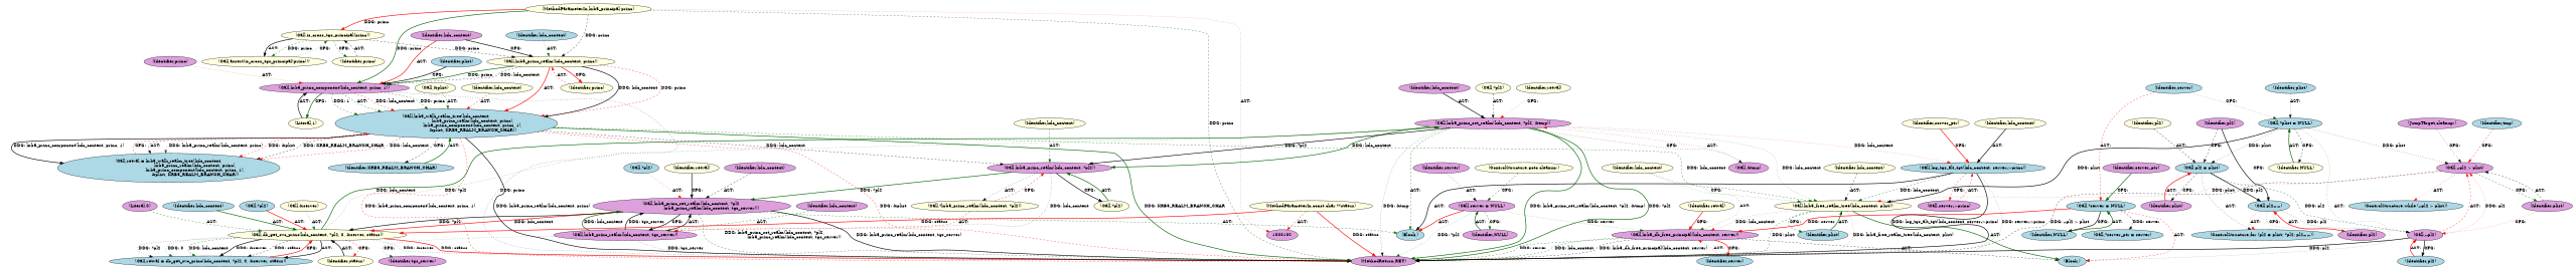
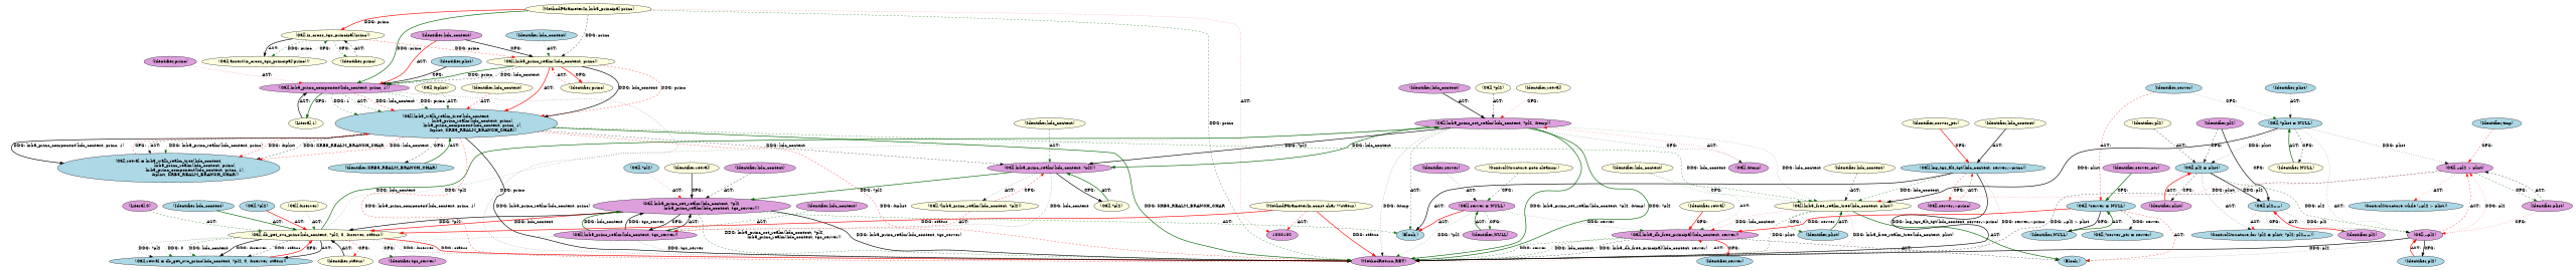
  digraph {
    node [fillcolor=plum style=filled]
    edge [color=black style=bold]
    n1 [label="(Call,krb5_db_free_principal(kdc_context, server))"]
    n2 [fillcolor=lightblue label="(Identifier,server)"]
    n3 [fillcolor=lightblue label="(Block,)"]
    n4 [label="(MethodReturn,RET)"]
    n5 [fillcolor=lightyellow label="(Call,krb5_free_realm_tree(kdc_context, plist))"]
    n6 [fillcolor=lightblue label="(Identifier,plist)"]
    n7 [label="(Call,krb5_princ_set_realm(kdc_context, *pl2, &tmp))"]
    n8 [label="(Call,krb5_princ_realm(kdc_context, *pl2))"]
    n9 [fillcolor=lightblue label="(Call,log_tgs_alt_tgt(kdc_context, server->princ))"]
    n10 [fillcolor=lightblue label="(Block,)"]
    n11 [label="(Call,&tmp)"]
    n12 [label="(Call,krb5_princ_set_realm(kdc_context, *pl2,\n                             krb5_princ_realm(kdc_context, tgs_server)))"]
    n13 [label="(Call,krb5_princ_realm(kdc_context, tgs_server))"]
    n14 [fillcolor=lightyellow label="(Call,*krb5_princ_realm(kdc_context, *pl2))"]
    n15 [fillcolor=lightyellow label="(Call,*pl2)"]
    n16 [label="(Call,server->princ)"]
    n17 [fillcolor=lightyellow label="(Call,db_get_svc_princ(kdc_context, *pl2, 0, &server, status))"]
    n18 [fillcolor=lightblue label="(Call,retval = db_get_svc_princ(kdc_context, *pl2, 0, &server, status))"]
    n19 [fillcolor=lightyellow label="(Identifier,status)"]
    n20 [label="(Identifier,tgs_server)"]
    n21 [fillcolor=lightblue label="(Call,krb5_walk_realm_tree(kdc_context,\n                                       krb5_princ_realm(kdc_context, princ),\n                                       krb5_princ_component(kdc_context, princ, 1),\n                                       &plist, KRB5_REALM_BRANCH_CHAR))"]
    n22 [fillcolor=lightblue label="(Identifier,KRB5_REALM_BRANCH_CHAR)"]
    n23 [fillcolor=lightblue label="(Call,retval = krb5_walk_realm_tree(kdc_context,\n                                       krb5_princ_realm(kdc_context, princ),\n                                       krb5_princ_component(kdc_context, princ, 1),\n                                       &plist, KRB5_REALM_BRANCH_CHAR))"]
    n24 [label="(Call,krb5_princ_component(kdc_context, princ, 1))"]
    n25 [fillcolor=lightyellow label="(Literal,1)"]
    n26 [fillcolor=lightyellow label="(Call,krb5_princ_realm(kdc_context, princ))"]
    n27 [fillcolor=lightyellow label="(Identifier,princ)"]
    n28 [fillcolor=lightyellow label="(Call,is_cross_tgs_principal(princ))"]
    n29 [fillcolor=lightyellow label="(Call,assert(is_cross_tgs_principal(princ)))"]
    n30 [fillcolor=lightyellow label="(Identifier,princ)"]
    n31 [fillcolor=lightyellow label="(MethodParameterIn,krb5_principal princ)"]
    1000102
    n33 [fillcolor=lightyellow label="(MethodParameterIn,const char **status)"]
    n34 [label="(Call,--pl2 > plist)"]
    n35 [label="(Identifier,plist)"]
    n36 [fillcolor=lightblue label="(ControlStructure,while (--pl2 > plist))"]
    n37 [label="(Call,--pl2)"]
    n38 [fillcolor=lightblue label="(Identifier,pl2)"]
    n39 [fillcolor=lightblue label="(Call,pl2 = plist)"]
    n40 [fillcolor=lightblue label="(Call,pl2++)"]
    n41 [fillcolor=lightblue label="(ControlStructure,for (pl2 = plist; *pl2; pl2++))"]
    n42 [label="(Identifier,plist)"]
    n43 [label="(Identifier,pl2)"]
    n44 [fillcolor=lightblue label="(Call,*plist = NULL)"]
    n45 [fillcolor=lightyellow label="(Identifier,NULL)"]
    n46 [fillcolor=lightblue label="(Call,*server = NULL)"]
    n47 [fillcolor=lightblue label="(Identifier,NULL)"]
    n48 [fillcolor=lightblue label="(Call,*server_ptr = server)"]
    n49 [label="(Call,server = NULL)"]
    n50 [label="(Identifier,NULL)"]
-   n51 [label="(JumpTarget,cleanup:)"]
    n52 [fillcolor=lightyellow label="(Identifier,kdc_context)"]
    n53 [label="(Literal,0)"]
    n54 [fillcolor=lightyellow label="(Identifier,server_ptr)"]
    n55 [fillcolor=lightblue label="(Call,*pl2)"]
    n56 [label="(Identifier,kdc_context)"]
    n57 [fillcolor=lightyellow label="(Identifier,kdc_context)"]
    n58 [fillcolor=lightblue label="(Identifier,kdc_context)"]
    n59 [fillcolor=lightyellow label="(Call,&plist)"]
    n60 [fillcolor=lightyellow label="(Identifier,pl2)"]
    n61 [fillcolor=lightyellow label="(Call,*pl2)"]
    n62 [fillcolor=lightyellow label="(Call,&server)"]
    n63 [fillcolor=lightyellow label="(Identifier,kdc_context)"]
    n64 [fillcolor=lightyellow label="(Identifier,kdc_context)"]
    n65 [fillcolor=lightyellow label="(Identifier,retval)"]
    n66 [fillcolor=lightblue label="(Identifier,server)"]
    n67 [fillcolor=lightyellow label="(Identifier,retval)"]
    n68 [fillcolor=lightyellow label="(Identifier,kdc_context)"]
    n69 [label="(Identifier,kdc_context)"]
    n70 [fillcolor=lightblue label="(Identifier,plist)"]
    n71 [label="(Identifier,server_ptr)"]
    n72 [fillcolor=lightblue label="(Identifier,plist)"]
    n73 [fillcolor=lightblue label="(Call,*pl2)"]
    n74 [fillcolor=lightblue label="(Identifier,tmp)"]
    n75 [label="(Identifier,pl2)"]
    n76 [label="(Identifier,server)"]
    n77 [fillcolor=lightblue label="(Identifier,kdc_context)"]
    n78 [fillcolor=lightyellow label="(ControlStructure,goto cleanup;)"]
    n79 [fillcolor=lightyellow label="(Identifier,retval)"]
    n80 [label="(Identifier,kdc_context)"]
    n81 [label="(Identifier,kdc_context)"]
    n82 [label="(Identifier,princ)"]
    n1 -> n2 [color=red label="CFG: "]
    n1 -> n3 [label="AST: " style=dashed]
    n1 -> n4 [color=darkgreen label="DDG: kdc_context" style=dashed]
    n1 -> n4 [label="DDG: krb5_db_free_principal(kdc_context, server)" style=dashed]
    n1 -> n4 [color=darkgreen label="DDG: server" style=dashed]
    n2 -> n1 [color=red label="AST: " style=dotted]
    n5 -> n1 [color=red label="DDG: kdc_context" style=dotted]
    n5 -> n3 [color=darkgreen label="AST: "]
    n5 -> n4 [color=darkgreen label="DDG: plist" style=dashed]
    n5 -> n4 [color=red label="DDG: krb5_free_realm_tree(kdc_context, plist)" style=dotted]
    n5 -> n6 [color=darkgreen label="CFG: " style=dashed]
    n6 -> n5 [color=darkgreen label="AST: "]
    n7 -> n4 [label="DDG: &tmp" style=dotted]
    n7 -> n4 [color=darkgreen label="DDG: krb5_princ_set_realm(kdc_context, *pl2, &tmp)"]
    n7 -> n4 [color=darkgreen label="DDG: *pl2"]
    n7 -> n5 [color=darkgreen label="DDG: kdc_context" style=dotted]
    n7 -> n8 [color=darkgreen label="DDG: kdc_context"]
    n7 -> n8 [label="DDG: *pl2"]
-   n7 -> n9 [color=red label="DDG: kdc_context" style=dotted]
    n7 -> n10 [color=darkgreen label="AST: " style=dashed]
    n7 -> n11 [label="CFG: " style=dotted]
    n8 -> n12 [color=darkgreen label="DDG: *pl2"]
    n8 -> n13 [label="DDG: kdc_context" style=dotted]
    n8 -> n14 [label="AST: " style=dotted]
    n8 -> n15 [label="CFG: "]
    n9 -> n4 [label="DDG: log_tgs_alt_tgt(kdc_context, server->princ)"]
    n9 -> n4 [color=darkgreen label="DDG: server->princ" style=dotted]
    n9 -> n5 [color=darkgreen label="DDG: kdc_context" style=dashed]
    n9 -> n10 [label="AST: "]
    n9 -> n16 [color=red label="CFG: " style=dashed]
    n11 -> n7 [color=red label="AST: " style=dotted]
    n12 -> n4 [label="DDG: krb5_princ_realm(kdc_context, tgs_server)"]
    n12 -> n4 [color=darkgreen label="DDG: krb5_princ_set_realm(kdc_context, *pl2,\n                             krb5_princ_realm(kdc_context, tgs_server))" style=dashed]
    n12 -> n10 [color=darkgreen label="AST: " style=dashed]
    n12 -> n13 [label="CFG: "]
    n12 -> n17 [color=red label="DDG: kdc_context"]
    n12 -> n17 [label="DDG: *pl2"]
    n13 -> n4 [label="DDG: tgs_server" style=dotted]
    n13 -> n12 [label="AST: "]
    n13 -> n12 [color=darkgreen label="DDG: kdc_context"]
    n13 -> n12 [label="DDG: tgs_server"]
    n13 -> n20 [color=darkgreen label="CFG: " style=dotted]
    n14 -> n8 [color=red label="CFG: " style=dashed]
    n14 -> n13 [color=red label="AST: " style=dashed]
    n15 -> n8 [color=darkgreen label="AST: "]
    n16 -> n9 [color=red label="AST: " style=dashed]
    n17 -> n4 [label="DDG: &server" style=dotted]
    n17 -> n4 [color=red label="DDG: status"]
    n17 -> n7 [color=darkgreen label="DDG: kdc_context"]
    n17 -> n7 [color=darkgreen label="DDG: *pl2" style=dotted]
    n17 -> n18 [label="AST: "]
    n17 -> n18 [label="DDG: &server"]
    n17 -> n18 [label="DDG: *pl2" style=dotted]
    n17 -> n18 [color=darkgreen label="DDG: 0" style=dotted]
    n17 -> n18 [color=darkgreen label="DDG: kdc_context" style=dashed]
    n17 -> n18 [label="DDG: status" style=dashed]
    n17 -> n19 [color=red label="CFG: " style=dashed]
    n18 -> n17 [color=red label="CFG: "]
    n19 -> n17 [label="AST: "]
    n21 -> n4 [color=red label="DDG: &plist" style=dashed]
    n21 -> n4 [color=darkgreen label="DDG: KRB5_REALM_BRANCH_CHAR"]
    n21 -> n4 [color=red label="DDG: krb5_princ_component(kdc_context, princ, 1)" style=dashed]
    n21 -> n4 [label="DDG: krb5_princ_realm(kdc_context, princ)"]
    n21 -> n5 [color=darkgreen label="DDG: kdc_context" style=dashed]
    n21 -> n8 [label="DDG: kdc_context" style=dashed]
    n21 -> n22 [label="CFG: " style=dashed]
    n21 -> n23 [label="AST: " style=dashed]
    n21 -> n23 [color=darkgreen label="DDG: krb5_princ_realm(kdc_context, princ)" style=dotted]
    n21 -> n23 [label="DDG: KRB5_REALM_BRANCH_CHAR" style=dashed]
    n21 -> n23 [color=red label="DDG: &plist" style=dashed]
    n21 -> n23 [color=red label="DDG: kdc_context" style=dashed]
    n21 -> n23 [label="DDG: krb5_princ_component(kdc_context, princ, 1)"]
    n22 -> n21 [color=darkgreen label="AST: "]
    n23 -> n21 [color=red label="CFG: " style=dashed]
    n24 -> n4 [label="DDG: princ" style=dotted]
    n24 -> n21 [color=darkgreen label="AST: " style=dashed]
    n24 -> n21 [color=red label="DDG: kdc_context" style=dashed]
    n24 -> n21 [color=darkgreen label="DDG: princ" style=dashed]
    n24 -> n21 [color=darkgreen label="DDG: 1" style=dashed]
    n24 -> n25 [color=darkgreen label="CFG: "]
    n25 -> n24 [label="AST: "]
    n26 -> n21 [color=red label="AST: "]
    n26 -> n21 [label="DDG: kdc_context"]
    n26 -> n21 [color=red label="DDG: princ" style=dashed]
    n26 -> n24 [label="DDG: kdc_context" style=dashed]
    n26 -> n24 [color=darkgreen label="DDG: princ"]
    n26 -> n27 [color=red label="CFG: "]
    n27 -> n26 [color=red label="AST: " style=dashed]
-   n28 -> n26 [label="DDG: princ" style=dashed]
+   n28 -> n26 [color=red label="DDG: princ" style=dashed]
    n28 -> n29 [label="AST: "]
    n28 -> n29 [color=darkgreen label="DDG: princ" style=dashed]
    n28 -> n30 [color=darkgreen label="CFG: " style=dashed]
    n29 -> n28 [color=darkgreen label="CFG: " style=dotted]
    n30 -> n28 [label="AST: " style=dashed]
    n31 -> n4 [color=darkgreen label="DDG: princ" style=dashed]
    n31 -> n24 [color=darkgreen label="DDG: princ"]
    n31 -> n26 [label="DDG: princ" style=dashed]
    n31 -> n28 [color=red label="DDG: princ"]
    n31 -> 1000102 [color=red label="AST: " style=dotted]
    n33 -> n4 [color=red label="DDG: status"]
    n33 -> n17 [color=red label="DDG: status"]
    n33 -> 1000102 [color=red label="AST: " style=dashed]
    n34 -> n4 [label="DDG: --pl2 > plist" style=dashed]
    n34 -> n5 [color=red label="DDG: plist" style=dotted]
    n34 -> n35 [color=darkgreen label="CFG: " style=dashed]
    n34 -> n36 [color=red label="AST: " style=dotted]
    n35 -> n34 [label="AST: " style=dashed]
    n35 -> n37 [color=red label="CFG: " style=dotted]
    n37 -> n4 [label="DDG: pl2"]
    n37 -> n34 [color=red label="AST: " style=dashed]
    n37 -> n34 [color=red label="DDG: pl2" style=dotted]
    n37 -> n38 [label="CFG: "]
    n38 -> n37 [color=red label="AST: "]
    n39 -> n37 [color=darkgreen label="DDG: pl2" style=dashed]
    n39 -> n40 [label="DDG: pl2"]
    n39 -> n41 [label="AST: " style=dotted]
    n39 -> n42 [label="CFG: " style=dashed]
    n40 -> n37 [label="DDG: pl2" style=dotted]
    n40 -> n41 [color=red label="AST: " style=dotted]
    n40 -> n43 [color=darkgreen label="CFG: " style=dotted]
    n42 -> n39 [color=red label="AST: "]
    n43 -> n40 [color=red label="AST: "]
    n44 -> n3 [color=darkgreen label="AST: " style=dotted]
    n44 -> n5 [label="DDG: plist"]
    n44 -> n34 [label="DDG: plist" style=dotted]
    n44 -> n39 [label="DDG: plist" style=dotted]
    n44 -> n45 [label="CFG: " style=dashed]
    n45 -> n44 [color=darkgreen label="AST: "]
    n46 -> n1 [color=red label="DDG: server"]
    n46 -> n3 [color=red label="AST: " style=dashed]
    n46 -> n47 [label="CFG: "]
    n46 -> n48 [label="DDG: server" style=dashed]
    n47 -> n46 [color=darkgreen label="AST: "]
    n49 -> n1 [color=darkgreen label="DDG: server" style=dotted]
    n49 -> n4 [color=darkgreen label="DDG: *pl2" style=dotted]
    n49 -> n10 [color=red label="AST: "]
    n49 -> n50 [color=darkgreen label="CFG: " style=dashed]
    n50 -> n49 [color=darkgreen label="AST: "]
-   n51 -> n34 [label="CFG: " style=dotted]
    n52 -> n8 [color=darkgreen label="AST: " style=dashed]
    n53 -> n17 [color=darkgreen label="AST: " style=dashed]
    n54 -> n9 [color=red label="CFG: "]
    n55 -> n12 [color=red label="AST: " style=dotted]
    n56 -> n7 [label="AST: "]
    n57 -> n5 [label="AST: " style=dashed]
    n58 -> n17 [color=darkgreen label="AST: "]
    n59 -> n21 [color=darkgreen label="AST: " style=dashed]
    n60 -> n39 [label="AST: " style=dashed]
    n61 -> n7 [label="AST: " style=dashed]
    n62 -> n17 [color=darkgreen label="AST: " style=dotted]
    n63 -> n21 [color=red label="AST: " style=dashed]
    n64 -> n9 [label="AST: "]
    n65 -> n1 [color=red label="CFG: "]
    n66 -> n44 [color=darkgreen label="CFG: " style=dotted]
    n66 -> n46 [color=red label="AST: " style=dashed]
    n67 -> n7 [color=red label="CFG: " style=dotted]
    n68 -> n1 [color=darkgreen label="AST: " style=dotted]
    n68 -> n5 [color=darkgreen label="CFG: " style=dotted]
    n69 -> n24 [color=red label="AST: "]
    n69 -> n26 [label="CFG: "]
    n70 -> n44 [label="AST: " style=dotted]
    n71 -> n46 [color=darkgreen label="CFG: "]
    n72 -> n24 [label="CFG: "]
    n73 -> n17 [color=red label="AST: "]
    n74 -> n34 [color=red label="CFG: " style=dashed]
    n75 -> n39 [label="CFG: " style=dashed]
    n75 -> n40 [label="CFG: "]
    n76 -> n49 [label="AST: " style=dotted]
    n77 -> n26 [color=darkgreen label="AST: " style=dotted]
    n78 -> n49 [color=darkgreen label="CFG: " style=dashed]
    n79 -> n12 [label="CFG: "]
    n80 -> n13 [color=darkgreen label="AST: " style=dashed]
    n81 -> n12 [label="AST: " style=dashed]
    n82 -> n24 [color=red label="AST: " style=dotted]
  }
